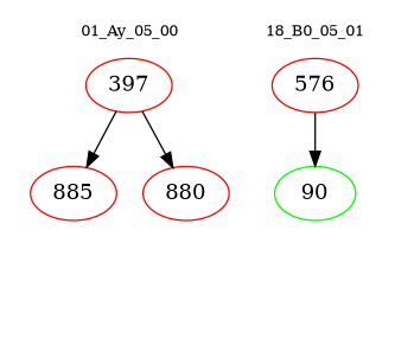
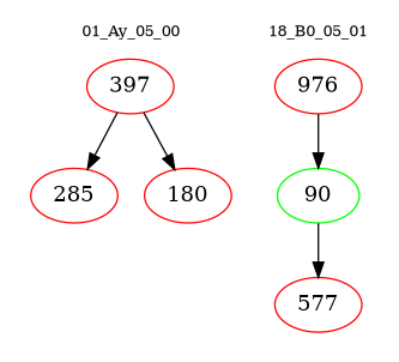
  digraph {
    node [color=red]
    edge [color=black]
    n1 [label=397]
-   n2 [label=885]
-   n3 [label=880]
+   n2 [label=285]
+   n3 [label=180]
    n4 [color=green label=90]
-   n5 [label=576]
+   n5 [label=976]
+   n6 [label=577]
    subgraph cluster_1 {
      color=white
      fontsize=10
      label="01_Ay_05_00"
      n1
      n2
      n3
    }
    subgraph cluster_2 {
      color=white
      fontsize=10
      label="18_B0_05_01"
      n4
      n5
+     n6
    }
    n1 -> n2
    n1 -> n3
+   n4 -> n6
    n5 -> n4
  }
